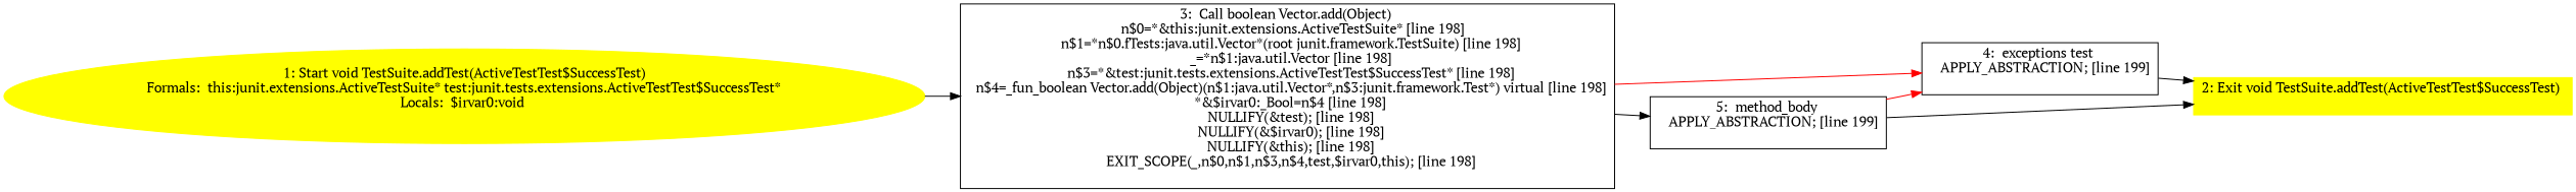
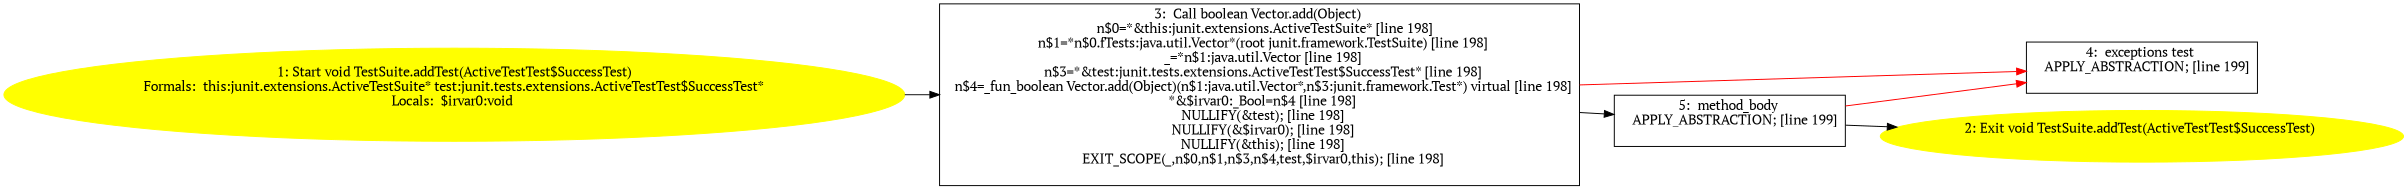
  digraph {
    fontname="PT Serif"
    rankdir=LR
    node [fontname="PT Serif" shape=box]
    edge [fontname="PT Serif"]
    n1 [color=yellow label="1: Start void TestSuite.addTest(ActiveTestTest$SuccessTest)\nFormals:  this:junit.extensions.ActiveTestSuite* test:junit.tests.extensions.ActiveTestTest$SuccessTest*\nLocals:  $irvar0:void \n  " style=filled shape=""]
    n2 [label="3:  Call boolean Vector.add(Object) \n   n$0=*&this:junit.extensions.ActiveTestSuite* [line 198]\n  n$1=*n$0.fTests:java.util.Vector*(root junit.framework.TestSuite) [line 198]\n  _=*n$1:java.util.Vector [line 198]\n  n$3=*&test:junit.tests.extensions.ActiveTestTest$SuccessTest* [line 198]\n  n$4=_fun_boolean Vector.add(Object)(n$1:java.util.Vector*,n$3:junit.framework.Test*) virtual [line 198]\n  *&$irvar0:_Bool=n$4 [line 198]\n  NULLIFY(&test); [line 198]\n  NULLIFY(&$irvar0); [line 198]\n  NULLIFY(&this); [line 198]\n  EXIT_SCOPE(_,n$0,n$1,n$3,n$4,test,$irvar0,this); [line 198]\n "]
    n3 [label="5:  method_body \n   APPLY_ABSTRACTION; [line 199]\n "]
    n4 [label="4:  exceptions test \n   APPLY_ABSTRACTION; [line 199]\n "]
-   n5 [color=yellow label="2: Exit void TestSuite.addTest(ActiveTestTest$SuccessTest) \n  " style=filled]
+   n5 [color=yellow label="2: Exit void TestSuite.addTest(ActiveTestTest$SuccessTest) \n  " style=filled shape=""]
    n1 -> n2
    n2 -> n3
    n2 -> n4 [color=red]
    n3 -> n4 [color=red]
    n3 -> n5
-   n4 -> n5
  }
